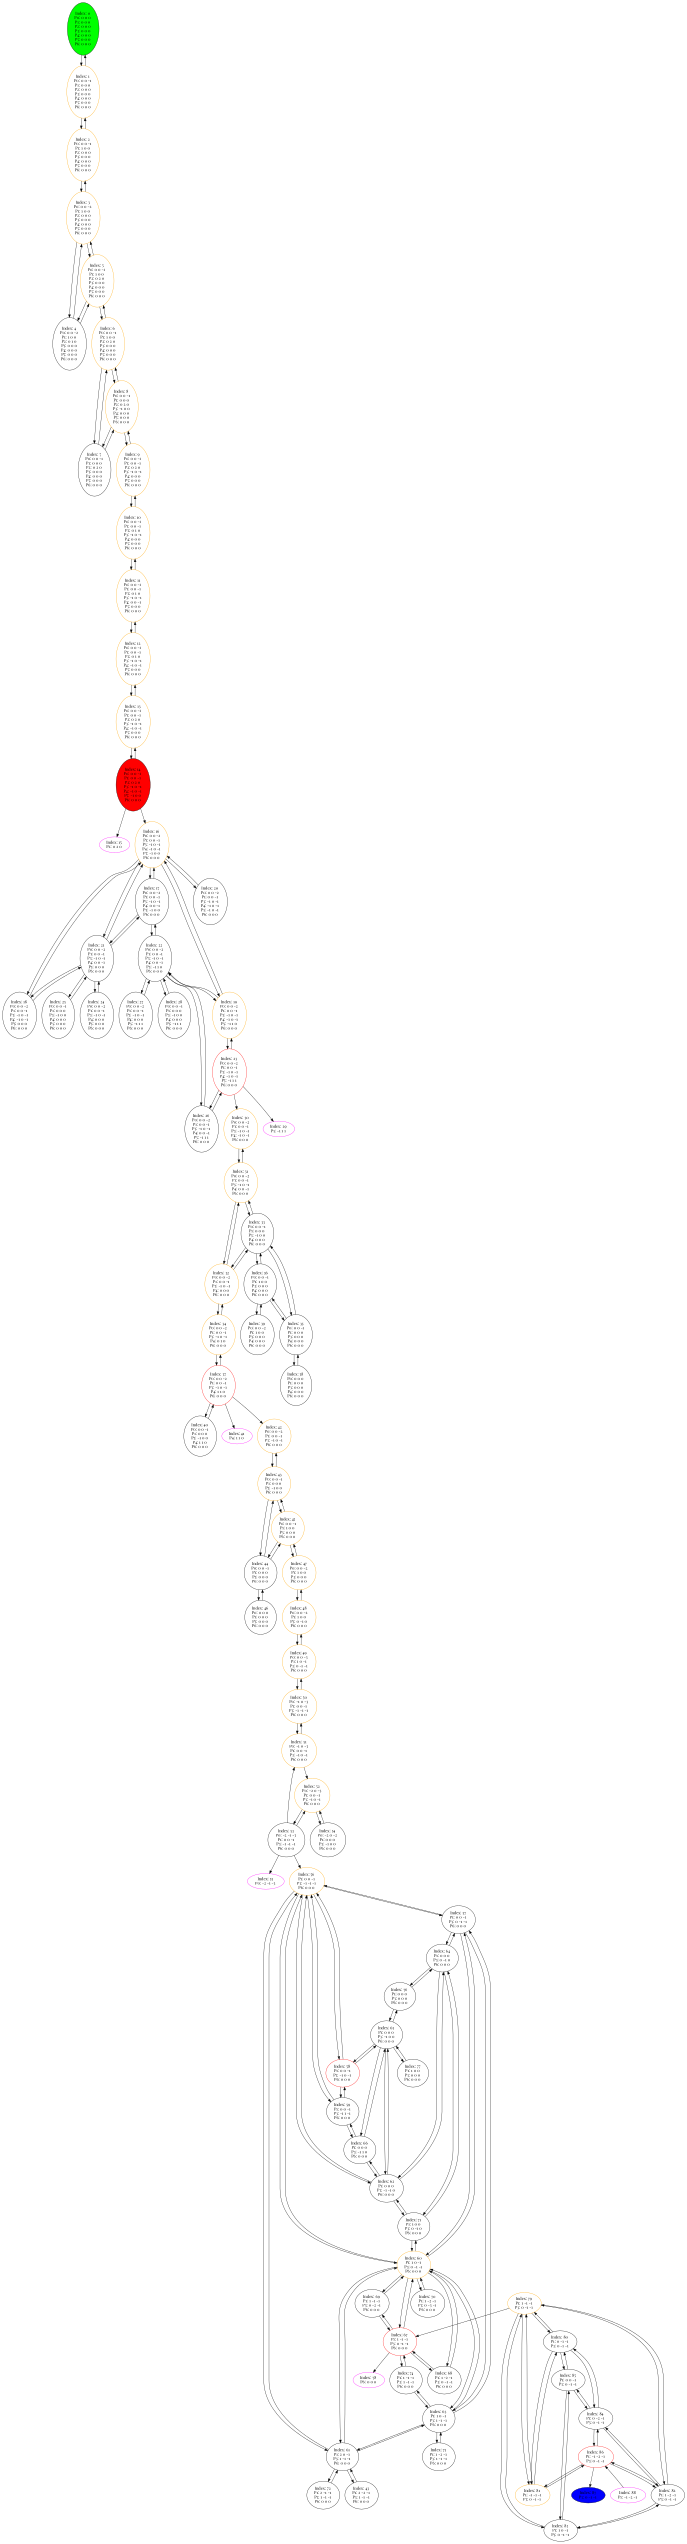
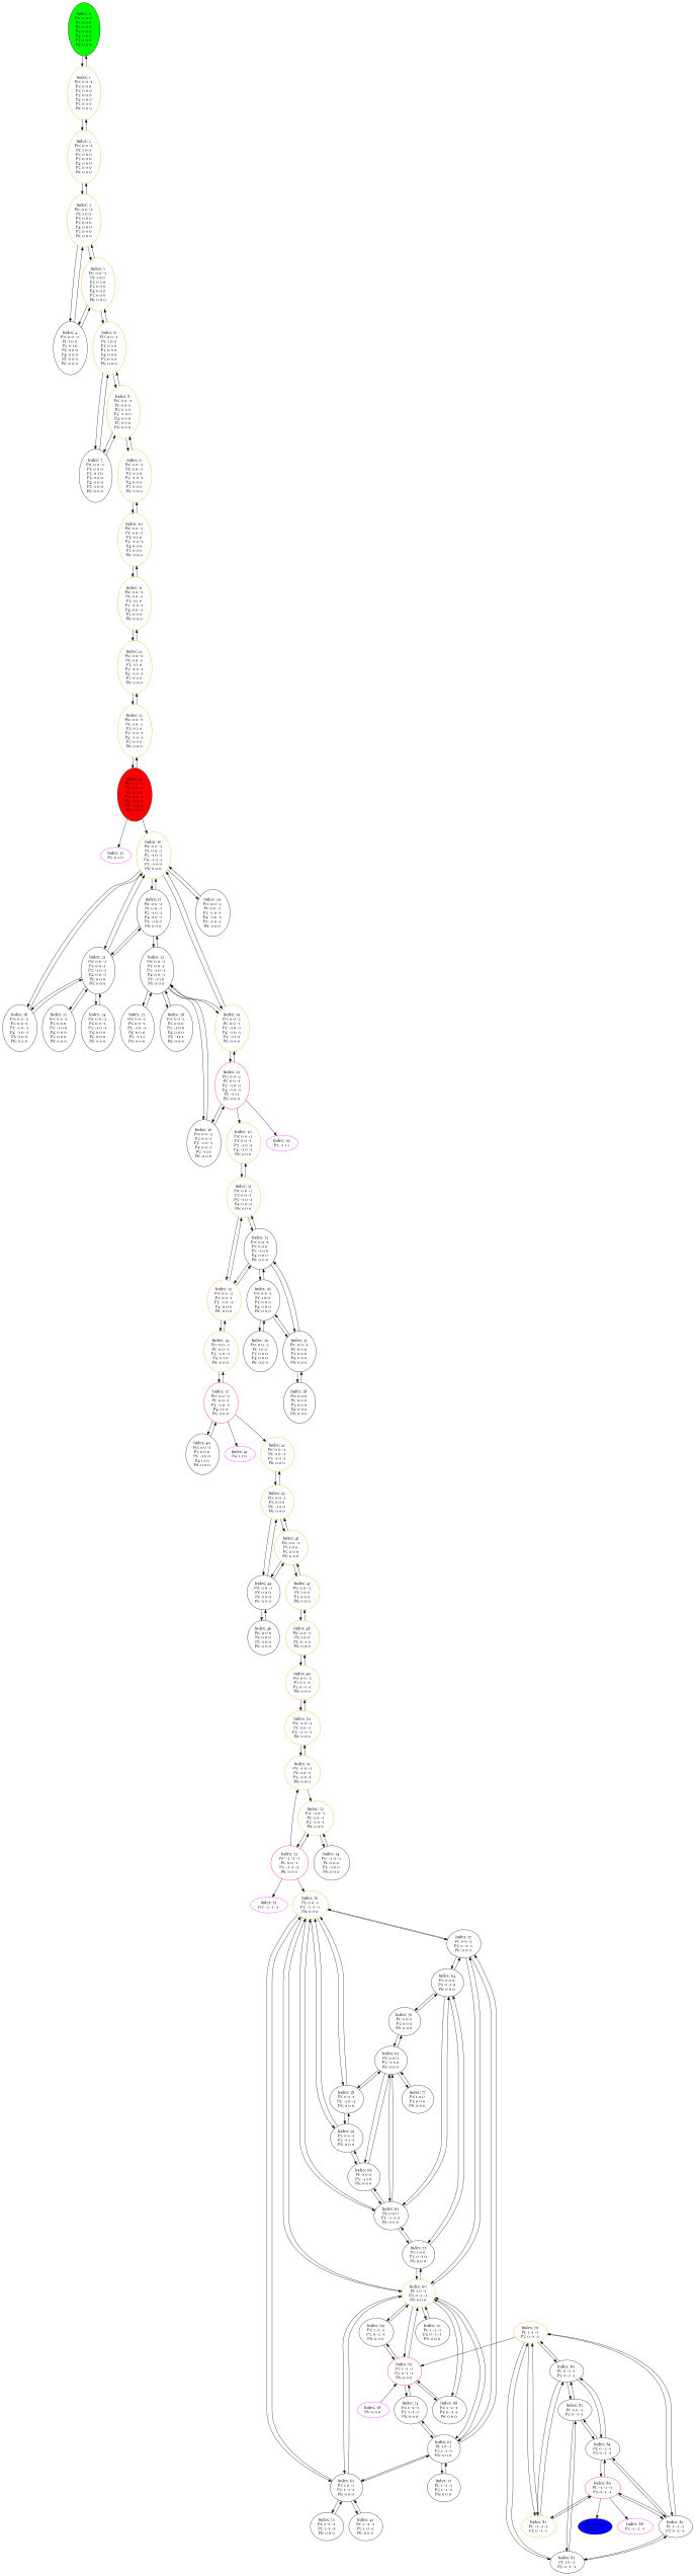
  digraph {
    color=black
    fontname="Playfair Display"
    node [fontname="Playfair Display"]
    edge [fontname="Playfair Display"]
    n1 [fillcolor=green label="Index: 0 \nP0: 0 0 0 \nP1: 0 0 0 \nP2: 0 0 0 \nP3: 0 0 0 \nP4: 0 0 0 \nP5: 0 0 0 \nP6: 0 0 0 \n" style=filled]
    n2 [color=orange label="Index: 1 \nP0: 0 0 -1 \nP1: 0 0 0 \nP2: 0 0 0 \nP3: 0 0 0 \nP4: 0 0 0 \nP5: 0 0 0 \nP6: 0 0 0 \n"]
    n3 [color=orange label="Index: 2 \nP0: 0 0 -1 \nP1: 1 0 0 \nP2: 0 0 0 \nP3: 0 0 0 \nP4: 0 0 0 \nP5: 0 0 0 \nP6: 0 0 0 \n"]
    n4 [color=orange label="Index: 3 \nP0: 0 0 -2 \nP1: 1 0 0 \nP2: 0 0 0 \nP3: 0 0 0 \nP4: 0 0 0 \nP5: 0 0 0 \nP6: 0 0 0 \n"]
    n5 [label="Index: 4 \nP0: 0 0 -2 \nP1: 1 0 0 \nP2: 0 1 0 \nP3: 0 0 0 \nP4: 0 0 0 \nP5: 0 0 0 \nP6: 0 0 0 \n"]
    n6 [color=orange label="Index: 5 \nP0: 0 0 -2 \nP1: 1 0 0 \nP2: 0 2 0 \nP3: 0 0 0 \nP4: 0 0 0 \nP5: 0 0 0 \nP6: 0 0 0 \n"]
    n7 [color=orange label="Index: 6 \nP0: 0 0 -1 \nP1: 1 0 0 \nP2: 0 2 0 \nP3: 0 0 0 \nP4: 0 0 0 \nP5: 0 0 0 \nP6: 0 0 0 \n"]
    n8 [label="Index: 7 \nP0: 0 0 -1 \nP1: 0 0 0 \nP2: 0 2 0 \nP3: 0 0 0 \nP4: 0 0 0 \nP5: 0 0 0 \nP6: 0 0 0 \n"]
    n9 [color=orange label="Index: 8 \nP0: 0 0 -1 \nP1: 0 0 0 \nP2: 0 2 0 \nP3: -1 0 0 \nP4: 0 0 0 \nP5: 0 0 0 \nP6: 0 0 0 \n"]
    n10 [color=orange label="Index: 9 \nP0: 0 0 -2 \nP1: 0 0 -1 \nP2: 0 2 0 \nP3: -1 0 -1 \nP4: 0 0 0 \nP5: 0 0 0 \nP6: 0 0 0 \n"]
    n11 [color=orange label="Index: 10 \nP0: 0 0 -2 \nP1: 0 0 -1 \nP2: 0 1 0 \nP3: -1 0 -1 \nP4: 0 0 0 \nP5: 0 0 0 \nP6: 0 0 0 \n"]
    n12 [color=orange label="Index: 11 \nP0: 0 0 -2 \nP1: 0 0 -1 \nP2: 0 1 0 \nP3: -1 0 -1 \nP4: 0 0 -1 \nP5: 0 0 0 \nP6: 0 0 0 \n"]
    n13 [color=orange label="Index: 12 \nP0: 0 0 -2 \nP1: 0 0 -1 \nP2: 0 1 0 \nP3: -1 0 -1 \nP4: -1 0 -1 \nP5: 0 0 0 \nP6: 0 0 0 \n"]
    n14 [color=orange label="Index: 13 \nP0: 0 0 -2 \nP1: 0 0 -1 \nP2: 0 2 0 \nP3: -1 0 -1 \nP4: -1 0 -1 \nP5: 0 0 0 \nP6: 0 0 0 \n"]
    n15 [fillcolor=red label="Index: 14 \nP0: 0 0 -2 \nP1: 0 0 -1 \nP2: 0 2 0 \nP3: -1 0 -1 \nP4: -1 0 -1 \nP5: -1 0 0 \nP6: 0 0 0 \n" style=filled]
    n16 [color=fuchsia label="Index: 15 \nP2: 0 2 0 \n"]
    n17 [color=orange label="Index: 16 \nP0: 0 0 -2 \nP1: 0 0 -1 \nP3: -1 0 -1 \nP4: -1 0 -1 \nP5: -1 0 0 \nP6: 0 0 0 \n"]
    n18 [label="Index: 17 \nP0: 0 0 -2 \nP1: 0 0 -1 \nP3: -1 0 -1 \nP4: 0 0 -1 \nP5: -1 0 0 \nP6: 0 0 0 \n"]
    n19 [label="Index: 18 \nP0: 0 0 -2 \nP1: 0 0 -1 \nP3: -1 0 -1 \nP4: -1 0 -1 \nP5: 0 0 0 \nP6: 0 0 0 \n"]
    n20 [color=orange label="Index: 19 \nP0: 0 0 -2 \nP1: 0 0 -1 \nP3: -1 0 -1 \nP4: -1 0 -1 \nP5: -1 1 0 \nP6: 0 0 0 \n"]
    n21 [label="Index: 20 \nP0: 0 0 -2 \nP1: 0 0 -1 \nP3: -1 0 -1 \nP4: -1 0 -1 \nP5: -1 0 -1 \nP6: 0 0 0 \n"]
    n22 [label="Index: 21 \nP0: 0 0 -2 \nP1: 0 0 -1 \nP3: -1 0 -1 \nP4: 0 0 -1 \nP5: 0 0 0 \nP6: 0 0 0 \n"]
    n23 [label="Index: 22 \nP0: 0 0 -2 \nP1: 0 0 -1 \nP3: -1 0 -1 \nP4: 0 0 -1 \nP5: -1 1 0 \nP6: 0 0 0 \n"]
    n24 [color=red label="Index: 23 \nP0: 0 0 -2 \nP1: 0 0 -1 \nP3: -1 0 -1 \nP4: -1 0 -1 \nP5: -1 1 1 \nP6: 0 0 0 \n"]
    n25 [label="Index: 24 \nP0: 0 0 -2 \nP1: 0 0 -1 \nP3: -1 0 -1 \nP4: 0 0 0 \nP5: 0 0 0 \nP6: 0 0 0 \n"]
    n26 [label="Index: 25 \nP0: 0 0 -1 \nP1: 0 0 0 \nP3: -1 0 0 \nP4: 0 0 0 \nP5: 0 0 0 \nP6: 0 0 0 \n"]
    n27 [label="Index: 26 \nP0: 0 0 -2 \nP1: 0 0 -1 \nP3: -1 0 -1 \nP4: 0 0 -1 \nP5: -1 1 1 \nP6: 0 0 0 \n"]
    n28 [label="Index: 27 \nP0: 0 0 -2 \nP1: 0 0 -1 \nP3: -1 0 -1 \nP4: 0 0 0 \nP5: -1 1 1 \nP6: 0 0 0 \n"]
    n29 [label="Index: 28 \nP0: 0 0 -1 \nP1: 0 0 0 \nP3: -1 0 0 \nP4: 0 0 0 \nP5: -1 1 1 \nP6: 0 0 0 \n"]
    n30 [color=fuchsia label="Index: 29 \nP5: -1 1 1 \n"]
    n31 [color=orange label="Index: 30 \nP0: 0 0 -2 \nP1: 0 0 -1 \nP3: -1 0 -1 \nP4: -1 0 -1 \nP6: 0 0 0 \n"]
    n32 [color=orange label="Index: 31 \nP0: 0 0 -2 \nP1: 0 0 -1 \nP3: -1 0 -1 \nP4: 0 0 -1 \nP6: 0 0 0 \n"]
    n33 [color=orange label="Index: 32 \nP0: 0 0 -2 \nP1: 0 0 -1 \nP3: -1 0 -1 \nP4: 0 0 0 \nP6: 0 0 0 \n"]
    n34 [label="Index: 33 \nP0: 0 0 -1 \nP1: 0 0 0 \nP3: -1 0 0 \nP4: 0 0 0 \nP6: 0 0 0 \n"]
    n35 [color=orange label="Index: 34 \nP0: 0 0 -2 \nP1: 0 0 -1 \nP3: -1 0 -1 \nP4: 0 1 0 \nP6: 0 0 0 \n"]
    n36 [label="Index: 35 \nP0: 0 0 -1 \nP1: 0 0 0 \nP3: 0 0 0 \nP4: 0 0 0 \nP6: 0 0 0 \n"]
    n37 [label="Index: 36 \nP0: 0 0 -1 \nP1: 1 0 0 \nP3: 0 0 0 \nP4: 0 0 0 \nP6: 0 0 0 \n"]
    n38 [color=red label="Index: 37 \nP0: 0 0 -2 \nP1: 0 0 -1 \nP3: -1 0 -1 \nP4: 1 1 0 \nP6: 0 0 0 \n"]
    n39 [label="Index: 38 \nP0: 0 0 0 \nP1: 0 0 0 \nP3: 0 0 0 \nP4: 0 0 0 \nP6: 0 0 0 \n"]
    n40 [label="Index: 39 \nP0: 0 0 -2 \nP1: 1 0 0 \nP3: 0 0 0 \nP4: 0 0 0 \nP6: 0 0 0 \n"]
    n41 [label="Index: 40 \nP0: 0 0 -1 \nP1: 0 0 0 \nP3: -1 0 0 \nP4: 1 1 0 \nP6: 0 0 0 \n"]
    n42 [color=fuchsia label="Index: 41 \nP4: 1 1 0 \n"]
    n43 [color=orange label="Index: 42 \nP0: 0 0 -2 \nP1: 0 0 -1 \nP3: -1 0 -1 \nP6: 0 0 0 \n"]
    n44 [color=orange label="Index: 43 \nP0: 0 0 -1 \nP1: 0 0 0 \nP3: -1 0 0 \nP6: 0 0 0 \n"]
    n45 [label="Index: 44 \nP0: 0 0 -1 \nP1: 0 0 0 \nP3: 0 0 0 \nP6: 0 0 0 \n"]
    n46 [color=orange label="Index: 45 \nP0: 0 0 -1 \nP1: 1 0 0 \nP3: 0 0 0 \nP6: 0 0 0 \n"]
    n47 [label="Index: 46 \nP0: 0 0 0 \nP1: 0 0 0 \nP3: 0 0 0 \nP6: 0 0 0 \n"]
    n48 [color=orange label="Index: 47 \nP0: 0 0 -2 \nP1: 1 0 0 \nP3: 0 0 0 \nP6: 0 0 0 \n"]
    n49 [color=orange label="Index: 48 \nP0: 0 0 -2 \nP1: 1 0 0 \nP3: 0 -1 0 \nP6: 0 0 0 \n"]
    n50 [color=orange label="Index: 49 \nP0: 0 0 -3 \nP1: 1 0 -1 \nP3: 0 -1 -1 \nP6: 0 0 0 \n"]
    n51 [color=orange label="Index: 50 \nP0: -1 0 -3 \nP1: 0 0 -1 \nP3: -1 -1 -1 \nP6: 0 0 0 \n"]
    n52 [color=orange label="Index: 51 \nP0: -1 0 -3 \nP1: 0 0 -1 \nP3: -1 0 -1 \nP6: 0 0 0 \n"]
    n53 [color=orange label="Index: 52 \nP0: -2 0 -3 \nP1: 0 0 -1 \nP3: -1 0 -1 \nP6: 0 0 0 \n"]
-   n54 [color=black label="Index: 53 \nP0: -2 -1 -3 \nP1: 0 0 -1 \nP3: -1 -1 -1 \nP6: 0 0 0 \n"]
+   n54 [color=red label="Index: 53 \nP0: -2 -1 -3 \nP1: 0 0 -1 \nP3: -1 -1 -1 \nP6: 0 0 0 \n"]
    n55 [label="Index: 54 \nP0: -2 0 -2 \nP1: 0 0 0 \nP3: -1 0 0 \nP6: 0 0 0 \n"]
    n56 [color=fuchsia label="Index: 55 \nP0: -2 -1 -3 \n"]
    n57 [color=orange label="Index: 56 \nP1: 0 0 -1 \nP3: -1 -1 -1 \nP6: 0 0 0 \n"]
    n58 [label="Index: 57 \nP1: 0 0 -1 \nP3: 0 -1 -1 \nP6: 0 0 0 \n"]
-   n59 [label="Index: 58 \nP1: 0 0 -1 \nP3: -1 0 -1 \nP6: 0 0 0 \n" color=red]
+   n59 [label="Index: 58 \nP1: 0 0 -1 \nP3: -1 0 -1 \nP6: 0 0 0 \n"]
    n60 [label="Index: 59 \nP1: 0 0 -1 \nP3: -1 1 -1 \nP6: 0 0 0 \n"]
    n61 [color=orange label="Index: 60 \nP1: 1 0 -1 \nP3: 0 -1 -1 \nP6: 0 0 0 \n"]
    n62 [label="Index: 61 \nP1: 2 0 -1 \nP3: 1 -1 -1 \nP6: 0 0 0 \n"]
    n63 [label="Index: 62 \nP1: 0 0 0 \nP3: -1 -1 0 \nP6: 0 0 0 \n"]
    n64 [label="Index: 63 \nP1: 1 0 -1 \nP3: 1 -1 -1 \nP6: 0 0 0 \n"]
    n65 [label="Index: 64 \nP1: 0 0 0 \nP3: 0 -1 0 \nP6: 0 0 0 \n"]
    n66 [label="Index: 65 \nP1: 0 0 0 \nP3: -1 0 0 \nP6: 0 0 0 \n"]
    n67 [label="Index: 66 \nP1: 0 0 0 \nP3: -1 1 0 \nP6: 0 0 0 \n"]
    n68 [color=red label="Index: 67 \nP1: 1 -1 -1 \nP3: 0 -1 -1 \nP6: 0 0 0 \n"]
    n69 [label="Index: 68 \nP1: 1 -2 -1 \nP3: 0 -1 -1 \nP6: 0 0 0 \n"]
    n70 [label="Index: 69 \nP1: 1 -1 -1 \nP3: 0 -2 -1 \nP6: 0 0 0 \n"]
    n71 [label="Index: 70 \nP1: 1 -2 -1 \nP3: 0 -3 -1 \nP6: 0 0 0 \n"]
    n72 [label="Index: 71 \nP1: 1 0 0 \nP3: 0 -1 0 \nP6: 0 0 0 \n"]
    n73 [label="Index: 72 \nP1: 2 -1 -1 \nP3: 1 -1 -1 \nP6: 0 0 0 \n"]
    n74 [label="Index: 43 \nP1: 2 -2 -1 \nP3: 1 -1 -1 \nP6: 0 0 0 \n"]
    n75 [label="Index: 74 \nP1: 1 -1 -1 \nP3: 1 -1 -1 \nP6: 0 0 0 \n"]
    n76 [label="Index: 75 \nP1: 1 -2 -1 \nP3: 1 -1 -1 \nP6: 0 0 0 \n"]
    n77 [label="Index: 76 \nP1: 0 0 0 \nP3: 0 0 0 \nP6: 0 0 0 \n"]
    n78 [label="Index: 77 \nP1: 1 0 0 \nP3: 0 0 0 \nP6: 0 0 0 \n"]
    n79 [color=fuchsia label="Index: 78 \nP6: 0 0 0 \n"]
    n80 [color=orange label="Index: 79 \nP1: 1 -1 -1 \nP3: 0 -1 -1 \n"]
    n81 [label="Index: 80 \nP1: 0 -1 -1 \nP3: 0 -1 -1 \n"]
    n82 [color=orange label="Index: 81 \nP1: -1 -1 -1 \nP3: 0 -1 -1 \n"]
    n83 [label="Index: 82 \nP1: 1 -2 -1 \nP3: 0 -1 -1 \n"]
    n84 [label="Index: 83 \nP1: 1 0 -1 \nP3: 0 -1 -1 \n"]
    n85 [label="Index: 84 \nP1: 0 -2 -1 \nP3: 0 -1 -1 \n"]
    n86 [label="Index: 85 \nP1: 0 0 -1 \nP3: 0 -1 -1 \n"]
    n87 [color=red label="Index: 86 \nP1: -1 -2 -1 \nP3: 0 -1 -1 \n"]
    n88 [fillcolor=blue label="Index: 87 \nP3: 0 -1 -1 \n" style=filled]
    n89 [color=fuchsia label="Index: 88 \nP1: -1 -2 -1 \n"]
    n1 -> n2
    n2 -> n1
    n2 -> n3
    n3 -> n2
    n3 -> n4
    n4 -> n3
    n4 -> n5
    n4 -> n6
    n5 -> n4
    n5 -> n6
    n6 -> n4
    n6 -> n5
    n6 -> n7
    n7 -> n6
    n7 -> n8
    n7 -> n9
    n8 -> n7
    n8 -> n9
    n9 -> n7
    n9 -> n8
    n9 -> n10
    n10 -> n9
    n10 -> n11
    n11 -> n10
    n11 -> n12
    n12 -> n11
    n12 -> n13
    n13 -> n12
    n13 -> n14
    n14 -> n13
    n14 -> n15
    n15 -> n14
    n15 -> n16
    n15 -> n17
    n17 -> n18
    n17 -> n19
    n17 -> n20
    n17 -> n21
    n17 -> n22
    n18 -> n17
    n18 -> n22
    n18 -> n23
    n19 -> n17
    n19 -> n22
    n20 -> n17
    n20 -> n23
    n20 -> n24
    n21 -> n17
    n22 -> n17
    n22 -> n18
    n22 -> n19
    n22 -> n25
    n22 -> n26
    n23 -> n18
    n23 -> n20
    n23 -> n27
    n23 -> n28
    n23 -> n29
    n24 -> n20
    n24 -> n27
    n24 -> n30
    n24 -> n31
    n25 -> n22
    n26 -> n22
    n27 -> n23
    n27 -> n24
    n28 -> n23
    n29 -> n23
    n31 -> n32
    n32 -> n31
    n32 -> n33
    n32 -> n34
    n33 -> n32
    n33 -> n34
    n33 -> n35
    n34 -> n32
    n34 -> n33
    n34 -> n36
    n34 -> n37
    n35 -> n33
    n35 -> n38
    n36 -> n34
    n36 -> n37
    n36 -> n39
    n37 -> n34
    n37 -> n36
    n37 -> n40
    n38 -> n35
    n38 -> n41
    n38 -> n42
    n38 -> n43
    n39 -> n36
    n40 -> n37
    n41 -> n38
    n43 -> n44
    n44 -> n43
    n44 -> n45
    n44 -> n46
    n45 -> n44
    n45 -> n46
    n45 -> n47
    n46 -> n44
    n46 -> n45
    n46 -> n48
    n47 -> n45
    n48 -> n46
    n48 -> n49
    n49 -> n48
    n49 -> n50
    n50 -> n49
    n50 -> n51
    n51 -> n50
    n51 -> n52
    n52 -> n51
    n52 -> n53
    n53 -> n54
    n53 -> n55
    n54 -> n52
    n54 -> n53
    n54 -> n56
    n54 -> n57
    n55 -> n53
    n57 -> n58
    n57 -> n59
    n57 -> n60
    n57 -> n61
    n57 -> n62
    n57 -> n63
    n58 -> n57
    n58 -> n61
    n58 -> n64
    n58 -> n65
    n59 -> n57
    n59 -> n60
    n59 -> n66
    n60 -> n57
    n60 -> n59
    n60 -> n67
    n61 -> n57
    n61 -> n58
    n61 -> n62
    n61 -> n64
    n61 -> n68
    n61 -> n69
    n61 -> n70
    n61 -> n71
    n61 -> n72
    n62 -> n57
    n62 -> n61
    n62 -> n64
    n62 -> n73
    n62 -> n74
    n63 -> n57
    n63 -> n65
    n63 -> n66
    n63 -> n67
    n63 -> n72
    n64 -> n58
    n64 -> n61
    n64 -> n62
    n64 -> n75
    n64 -> n76
    n65 -> n58
    n65 -> n63
    n65 -> n72
    n65 -> n77
    n66 -> n59
    n66 -> n63
    n66 -> n67
    n66 -> n77
    n66 -> n78
    n67 -> n60
    n67 -> n63
    n67 -> n66
    n68 -> n61
    n68 -> n69
    n68 -> n70
    n68 -> n75
-   n68 -> n79
+   n79 -> n68
    n69 -> n61
    n69 -> n68
    n70 -> n61
    n70 -> n68
    n71 -> n61
    n72 -> n61
    n72 -> n63
    n72 -> n65
    n73 -> n62
    n74 -> n62
    n75 -> n64
    n75 -> n68
    n76 -> n64
    n77 -> n65
    n77 -> n66
    n78 -> n66
    n80 -> n68
    n80 -> n81
    n80 -> n82
    n80 -> n83
    n80 -> n84
    n81 -> n80
    n81 -> n82
    n81 -> n85
    n81 -> n86
    n82 -> n80
    n82 -> n81
    n82 -> n87
    n83 -> n80
    n83 -> n84
    n83 -> n85
    n83 -> n87
    n84 -> n80
    n84 -> n83
    n84 -> n86
    n85 -> n81
    n85 -> n83
    n85 -> n86
    n85 -> n87
    n86 -> n81
    n86 -> n84
    n86 -> n85
    n87 -> n82
    n87 -> n83
    n87 -> n85
    n87 -> n88
-   n89 -> n87
+   n87 -> n89
  }
